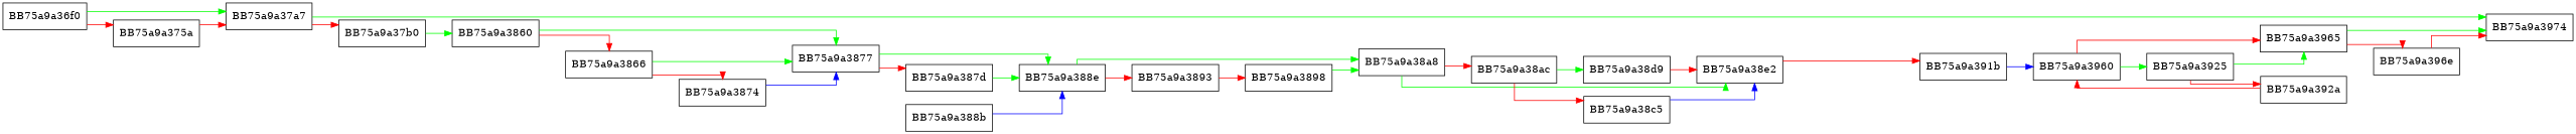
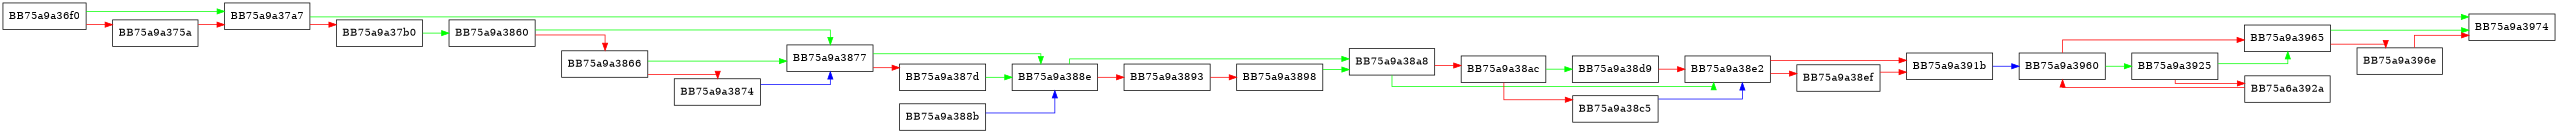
  digraph {
    rankdir=LR
    splines=ortho
    node [shape=box]
    edge [color=red]
    BB75a9a36f0
    BB75a9a37a7
    BB75a9a375a
    BB75a9a3974
    BB75a9a37b0
    BB75a9a3860
    BB75a9a3877
    BB75a9a3866
    BB75a9a388e
    BB75a9a387d
    BB75a9a3874
    BB75a9a38a8
    BB75a9a3893
    BB75a9a38e2
    BB75a9a38ac
    BB75a9a3898
    BB75a9a388b
    BB75a9a391b
+   BB75a9a38ef
    BB75a9a38d9
    BB75a9a38c5
    BB75a9a3965
    BB75a9a396e
    BB75a9a3960
    BB75a9a3925
-   BB75a9a392a
+   BB75a9a392a [label=BB75a6a392a]
    BB75a9a36f0 -> BB75a9a37a7 [color=green]
    BB75a9a36f0 -> BB75a9a375a
    BB75a9a37a7 -> BB75a9a3974 [color=green]
    BB75a9a37a7 -> BB75a9a37b0
    BB75a9a375a -> BB75a9a37a7
    BB75a9a37b0 -> BB75a9a3860 [color=green]
    BB75a9a3860 -> BB75a9a3877 [color=green]
    BB75a9a3860 -> BB75a9a3866
    BB75a9a3877 -> BB75a9a388e [color=green]
    BB75a9a3877 -> BB75a9a387d
    BB75a9a3866 -> BB75a9a3877 [color=green]
    BB75a9a3866 -> BB75a9a3874
    BB75a9a388e -> BB75a9a38a8 [color=green]
    BB75a9a388e -> BB75a9a3893
    BB75a9a387d -> BB75a9a388e [color=green]
    BB75a9a3874 -> BB75a9a3877 [color=blue]
    BB75a9a38a8 -> BB75a9a38e2 [color=green]
    BB75a9a38a8 -> BB75a9a38ac
    BB75a9a3893 -> BB75a9a3898
    BB75a9a38e2 -> BB75a9a391b
+   BB75a9a38e2 -> BB75a9a38ef
    BB75a9a38ac -> BB75a9a38d9 [color=green]
    BB75a9a38ac -> BB75a9a38c5
    BB75a9a3898 -> BB75a9a38a8 [color=green]
    BB75a9a388b -> BB75a9a388e [color=blue]
    BB75a9a391b -> BB75a9a3960 [color=blue]
+   BB75a9a38ef -> BB75a9a391b
    BB75a9a38d9 -> BB75a9a38e2
    BB75a9a38c5 -> BB75a9a38e2 [color=blue]
    BB75a9a3965 -> BB75a9a3974 [color=green]
    BB75a9a3965 -> BB75a9a396e
    BB75a9a396e -> BB75a9a3974
    BB75a9a3960 -> BB75a9a3965
    BB75a9a3960 -> BB75a9a3925 [color=green]
    BB75a9a3925 -> BB75a9a3965 [color=green]
    BB75a9a3925 -> BB75a9a392a
    BB75a9a392a -> BB75a9a3960
  }
